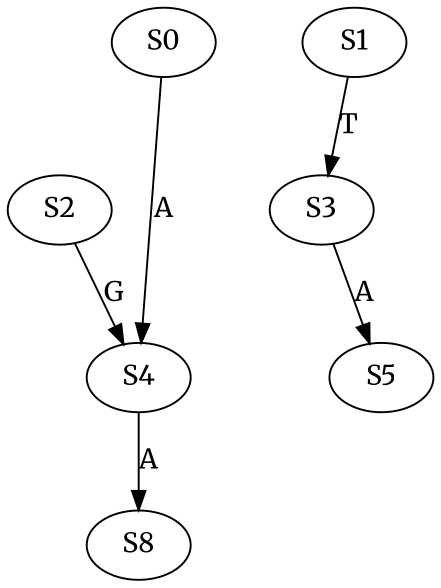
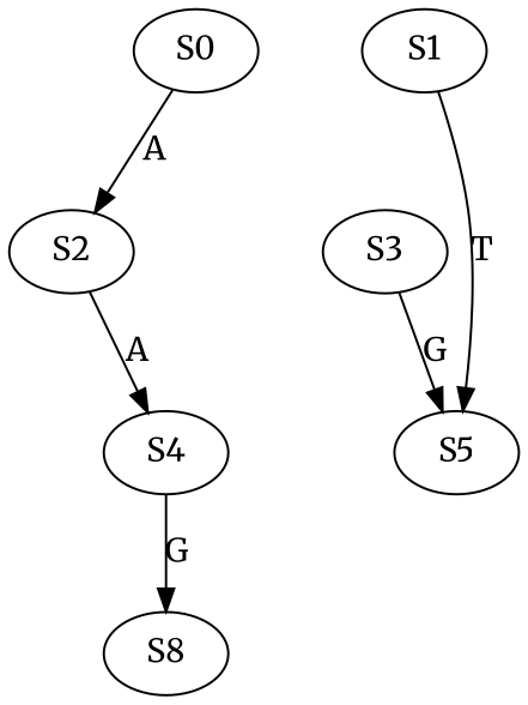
  strict digraph {
    fontname=Merriweather
    node [fontname=Merriweather]
    edge [fontname=Merriweather]
    S0
    S2
    S1
    S3
    S4
    S5
    n7 [label=S8]
-   S0 -> S4 [label=A]
-   S2 -> S4 [label=G]
-   S1 -> S3 [label=T]
-   S3 -> S5 [label=A]
-   S4 -> n7 [label=A]
+   S0 -> S2 [label=A]
+   S2 -> S4 [label=A]
+   S1 -> S5 [label=T]
+   S3 -> S5 [label=G]
+   S4 -> n7 [label=G]
  }
